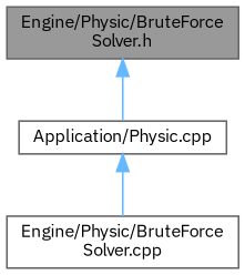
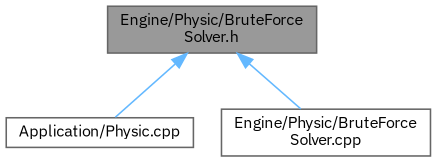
  digraph {
    fontname="IBM Plex Sans"
    node [color=grey40 fillcolor=white fontname="IBM Plex Sans" fontsize=10 shape=box style=filled]
    edge [color=steelblue1 dir=back fontname="IBM Plex Sans" fontsize=10 labelfontname=Helvetica labelfontsize=10 style=solid]
    n1 [color=gray40 fillcolor=grey60 fontcolor=black height=0.2 label="Engine/Physic/BruteForce\lSolver.h" width=0.4]
    n2 [height=0.2 label="Application/Physic.cpp" width=0.4]
    n3 [height=0.2 label="Engine/Physic/BruteForce\lSolver.cpp" width=0.4]
    n1 -> n2
-   n2 -> n3
+   n1 -> n3
  }
